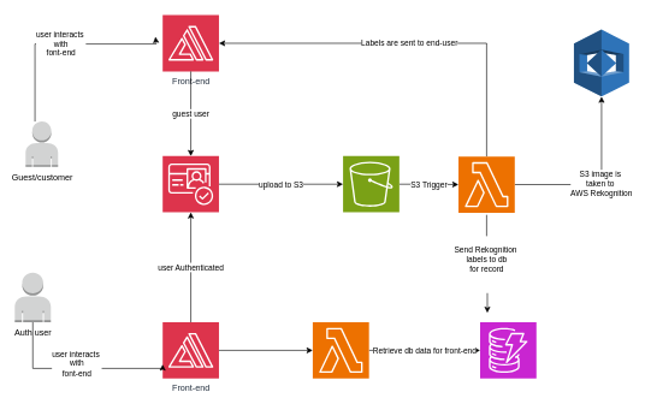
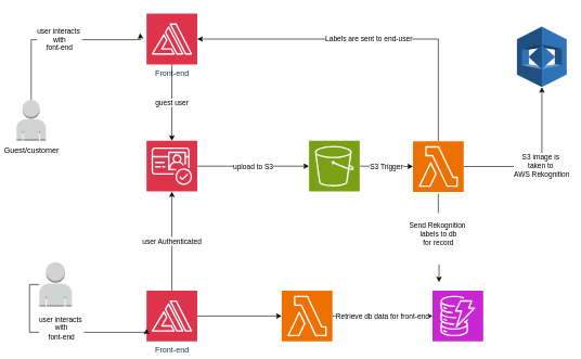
  <mxCell id="0" />
  <mxCell id="1" parent="0" />
- <mxCell id="2" value="Guest/customer" style="outlineConnect=0;dashed=0;verticalLabelPosition=bottom;verticalAlign=top;align=center;html=1;shape=mxgraph.aws3.user;fillColor=#D2D3D3;gradientColor=none;" parent="1" vertex="1"><mxGeometry x="35" y="167.5" width="45" height="63" as="geometry" /></mxCell>
+ <mxCell id="2" value="Guest/customer" style="outlineConnect=0;dashed=0;verticalLabelPosition=bottom;verticalAlign=top;align=center;html=1;shape=mxgraph.aws3.user;fillColor=#D2D3D3;gradientColor=none;" parent="1" vertex="1"><mxGeometry x="25" y="152.5" width="45" height="63" as="geometry" /></mxCell>
  <mxCell id="3" value="Front-end" style="sketch=0;points=[[0,0,0],[0.25,0,0],[0.5,0,0],[0.75,0,0],[1,0,0],[0,1,0],[0.25,1,0],[0.5,1,0],[0.75,1,0],[1,1,0],[0,0.25,0],[0,0.5,0],[0,0.75,0],[1,0.25,0],[1,0.5,0],[1,0.75,0]];outlineConnect=0;fontColor=#232F3E;fillColor=#DD344C;strokeColor=#ffffff;dashed=0;verticalLabelPosition=bottom;verticalAlign=top;align=center;html=1;fontSize=12;fontStyle=0;aspect=fixed;shape=mxgraph.aws4.resourceIcon;resIcon=mxgraph.aws4.amplify;" parent="1" vertex="1"><mxGeometry x="225" y="20" width="78" height="78" as="geometry" /></mxCell>
  <mxCell id="4" value="user interacts&amp;nbsp;&lt;div&gt;with&lt;/div&gt;&lt;div&gt;font-end&lt;/div&gt;" style="edgeStyle=orthogonalEdgeStyle;rounded=0;orthogonalLoop=1;jettySize=auto;html=1;" parent="1" source="2" edge="1"><mxGeometry relative="1" as="geometry"><mxPoint x="215" y="50" as="targetPoint" /><Array as="points"><mxPoint x="48" y="60" /><mxPoint x="216" y="60" /><mxPoint x="216" y="50" /></Array></mxGeometry></mxCell>
  <mxCell id="5" value="upload to S3" style="edgeStyle=orthogonalEdgeStyle;rounded=0;orthogonalLoop=1;jettySize=auto;html=1;" parent="1" source="6" target="9" edge="1"><mxGeometry relative="1" as="geometry" /></mxCell>
  <mxCell id="6" value="" style="sketch=0;points=[[0,0,0],[0.25,0,0],[0.5,0,0],[0.75,0,0],[1,0,0],[0,1,0],[0.25,1,0],[0.5,1,0],[0.75,1,0],[1,1,0],[0,0.25,0],[0,0.5,0],[0,0.75,0],[1,0.25,0],[1,0.5,0],[1,0.75,0]];outlineConnect=0;fontColor=#232F3E;fillColor=#DD344C;strokeColor=#ffffff;dashed=0;verticalLabelPosition=bottom;verticalAlign=top;align=center;html=1;fontSize=12;fontStyle=0;aspect=fixed;shape=mxgraph.aws4.resourceIcon;resIcon=mxgraph.aws4.cognito;" parent="1" vertex="1"><mxGeometry x="225" y="215.5" width="78" height="78" as="geometry" /></mxCell>
  <mxCell id="7" value="guest user" style="edgeStyle=orthogonalEdgeStyle;rounded=0;orthogonalLoop=1;jettySize=auto;html=1;entryX=0.5;entryY=0;entryDx=0;entryDy=0;entryPerimeter=0;" parent="1" source="3" target="6" edge="1"><mxGeometry relative="1" as="geometry" /></mxCell>
  <mxCell id="8" value="S3 Trigger" style="edgeStyle=orthogonalEdgeStyle;rounded=0;orthogonalLoop=1;jettySize=auto;html=1;" parent="1" source="9" target="15" edge="1"><mxGeometry relative="1" as="geometry" /></mxCell>
  <mxCell id="9" value="" style="sketch=0;points=[[0,0,0],[0.25,0,0],[0.5,0,0],[0.75,0,0],[1,0,0],[0,1,0],[0.25,1,0],[0.5,1,0],[0.75,1,0],[1,1,0],[0,0.25,0],[0,0.5,0],[0,0.75,0],[1,0.25,0],[1,0.5,0],[1,0.75,0]];outlineConnect=0;fontColor=#232F3E;fillColor=#7AA116;strokeColor=#ffffff;dashed=0;verticalLabelPosition=bottom;verticalAlign=top;align=center;html=1;fontSize=12;fontStyle=0;aspect=fixed;shape=mxgraph.aws4.resourceIcon;resIcon=mxgraph.aws4.s3;" parent="1" vertex="1"><mxGeometry x="475" y="215.5" width="78" height="78" as="geometry" /></mxCell>
  <mxCell id="10" value="" style="outlineConnect=0;dashed=0;verticalLabelPosition=bottom;verticalAlign=top;align=center;html=1;shape=mxgraph.aws3.rekognition;fillColor=#2E73B8;gradientColor=none;" parent="1" vertex="1"><mxGeometry x="795" y="40" width="76.5" height="93" as="geometry" /></mxCell>
  <mxCell id="11" value="" style="sketch=0;points=[[0,0,0],[0.25,0,0],[0.5,0,0],[0.75,0,0],[1,0,0],[0,1,0],[0.25,1,0],[0.5,1,0],[0.75,1,0],[1,1,0],[0,0.25,0],[0,0.5,0],[0,0.75,0],[1,0.25,0],[1,0.5,0],[1,0.75,0]];outlineConnect=0;fontColor=#232F3E;fillColor=#C925D1;strokeColor=#ffffff;dashed=0;verticalLabelPosition=bottom;verticalAlign=top;align=center;html=1;fontSize=12;fontStyle=0;aspect=fixed;shape=mxgraph.aws4.resourceIcon;resIcon=mxgraph.aws4.dynamodb;" parent="1" vertex="1"><mxGeometry x="665" y="446" width="78" height="78" as="geometry" /></mxCell>
  <mxCell id="12" value="S3 image is&amp;nbsp;&lt;div&gt;taken to&amp;nbsp;&lt;/div&gt;&lt;div&gt;AWS Rekognition&lt;/div&gt;" style="edgeStyle=orthogonalEdgeStyle;rounded=0;orthogonalLoop=1;jettySize=auto;html=1;" parent="1" source="15" target="10" edge="1"><mxGeometry relative="1" as="geometry" /></mxCell>
  <mxCell id="13" value="&#10;&lt;span style=&quot;color: rgb(0, 0, 0); font-family: Helvetica; font-size: 11px; font-style: normal; font-variant-ligatures: normal; font-variant-caps: normal; font-weight: 400; letter-spacing: normal; orphans: 2; text-align: center; text-indent: 0px; text-transform: none; widows: 2; word-spacing: 0px; -webkit-text-stroke-width: 0px; white-space: nowrap; background-color: rgb(255, 255, 255); text-decoration-thickness: initial; text-decoration-style: initial; text-decoration-color: initial; display: inline !important; float: none;&quot;&gt;Send&lt;span&gt;&amp;nbsp;&lt;/span&gt;&lt;/span&gt;&lt;span style=&quot;forced-color-adjust: none; color: light-dark(rgb(0, 0, 0), rgb(255, 255, 255)); font-family: Helvetica; font-size: 11px; font-style: normal; font-variant-ligatures: normal; font-variant-caps: normal; font-weight: 400; letter-spacing: normal; orphans: 2; text-align: center; text-indent: 0px; text-transform: none; widows: 2; word-spacing: 0px; -webkit-text-stroke-width: 0px; white-space: nowrap; background-color: light-dark(#ffffff, var(--ge-dark-color, #121212)); text-decoration-thickness: initial; text-decoration-style: initial; text-decoration-color: initial;&quot;&gt;Rekognition&amp;nbsp;&lt;/span&gt;&lt;div style=&quot;forced-color-adjust: none; color: rgb(0, 0, 0); font-family: Helvetica; font-size: 11px; font-style: normal; font-variant-ligatures: normal; font-variant-caps: normal; font-weight: 400; letter-spacing: normal; orphans: 2; text-align: center; text-indent: 0px; text-transform: none; widows: 2; word-spacing: 0px; -webkit-text-stroke-width: 0px; white-space: nowrap; text-decoration-thickness: initial; text-decoration-style: initial; text-decoration-color: initial;&quot;&gt;&lt;span style=&quot;forced-color-adjust: none; background-color: light-dark(#ffffff, var(--ge-dark-color, #121212)); color: light-dark(rgb(0, 0, 0), rgb(255, 255, 255));&quot;&gt;labels to db&lt;/span&gt;&lt;/div&gt;&lt;div style=&quot;forced-color-adjust: none; color: rgb(0, 0, 0); font-family: Helvetica; font-size: 11px; font-style: normal; font-variant-ligatures: normal; font-variant-caps: normal; font-weight: 400; letter-spacing: normal; orphans: 2; text-align: center; text-indent: 0px; text-transform: none; widows: 2; word-spacing: 0px; -webkit-text-stroke-width: 0px; white-space: nowrap; text-decoration-thickness: initial; text-decoration-style: initial; text-decoration-color: initial;&quot;&gt;for record&lt;/div&gt;&#10;&#10;" style="edgeStyle=orthogonalEdgeStyle;rounded=0;orthogonalLoop=1;jettySize=auto;html=1;" parent="1" edge="1"><mxGeometry relative="1" as="geometry"><mxPoint x="675" y="433" as="targetPoint" /><mxPoint x="674" y="297" as="sourcePoint" /><Array as="points"><mxPoint x="674" y="373" /><mxPoint x="675" y="449" /></Array></mxGeometry></mxCell>
  <mxCell id="14" value="Labels are sent to end-user" style="edgeStyle=orthogonalEdgeStyle;rounded=0;orthogonalLoop=1;jettySize=auto;html=1;entryX=1;entryY=0.5;entryDx=0;entryDy=0;entryPerimeter=0;" parent="1" source="15" target="3" edge="1"><mxGeometry relative="1" as="geometry"><mxPoint x="645" y="-20" as="targetPoint" /><Array as="points"><mxPoint x="674" y="59" /></Array></mxGeometry></mxCell>
  <mxCell id="15" value="" style="sketch=0;points=[[0,0,0],[0.25,0,0],[0.5,0,0],[0.75,0,0],[1,0,0],[0,1,0],[0.25,1,0],[0.5,1,0],[0.75,1,0],[1,1,0],[0,0.25,0],[0,0.5,0],[0,0.75,0],[1,0.25,0],[1,0.5,0],[1,0.75,0]];outlineConnect=0;fontColor=#232F3E;fillColor=#ED7100;strokeColor=#ffffff;dashed=0;verticalLabelPosition=bottom;verticalAlign=top;align=center;html=1;fontSize=12;fontStyle=0;aspect=fixed;shape=mxgraph.aws4.resourceIcon;resIcon=mxgraph.aws4.lambda;" parent="1" vertex="1"><mxGeometry x="635" y="216" width="78" height="78" as="geometry" /></mxCell>
  <mxCell id="16" value="Retrieve db data for front-end" style="edgeStyle=orthogonalEdgeStyle;rounded=0;orthogonalLoop=1;jettySize=auto;html=1;" parent="1" source="17" target="11" edge="1"><mxGeometry relative="1" as="geometry" /></mxCell>
  <mxCell id="17" value="" style="sketch=0;points=[[0,0,0],[0.25,0,0],[0.5,0,0],[0.75,0,0],[1,0,0],[0,1,0],[0.25,1,0],[0.5,1,0],[0.75,1,0],[1,1,0],[0,0.25,0],[0,0.5,0],[0,0.75,0],[1,0.25,0],[1,0.5,0],[1,0.75,0]];outlineConnect=0;fontColor=#232F3E;fillColor=#ED7100;strokeColor=#ffffff;dashed=0;verticalLabelPosition=bottom;verticalAlign=top;align=center;html=1;fontSize=12;fontStyle=0;aspect=fixed;shape=mxgraph.aws4.resourceIcon;resIcon=mxgraph.aws4.lambda;" parent="1" vertex="1"><mxGeometry x="433" y="446" width="78" height="78" as="geometry" /></mxCell>
- <mxCell id="18" value="Auth user" style="outlineConnect=0;dashed=0;verticalLabelPosition=bottom;verticalAlign=top;align=center;html=1;shape=mxgraph.aws3.user;fillColor=#D2D3D3;gradientColor=none;direction=east;" parent="1" vertex="1"><mxGeometry x="20" y="377" width="50" height="69" as="geometry" /></mxCell>
+ <mxCell id="18" value="Auth user" style="outlineConnect=0;dashed=0;verticalLabelPosition=bottom;verticalAlign=top;align=center;html=1;shape=mxgraph.aws3.user;fillColor=#D2D3D3;gradientColor=none;direction=east;" parent="1" vertex="1"><mxGeometry x="60" y="402" width="50" height="69" as="geometry" /></mxCell>
  <mxCell id="19" value="Front-end" style="sketch=0;points=[[0,0,0],[0.25,0,0],[0.5,0,0],[0.75,0,0],[1,0,0],[0,1,0],[0.25,1,0],[0.5,1,0],[0.75,1,0],[1,1,0],[0,0.25,0],[0,0.5,0],[0,0.75,0],[1,0.25,0],[1,0.5,0],[1,0.75,0]];outlineConnect=0;fontColor=#232F3E;fillColor=#DD344C;strokeColor=#ffffff;dashed=0;verticalLabelPosition=bottom;verticalAlign=top;align=center;html=1;fontSize=12;fontStyle=0;aspect=fixed;shape=mxgraph.aws4.resourceIcon;resIcon=mxgraph.aws4.amplify;" parent="1" vertex="1"><mxGeometry x="225" y="446" width="78" height="78" as="geometry" /></mxCell>
  <mxCell id="20" style="edgeStyle=orthogonalEdgeStyle;rounded=0;orthogonalLoop=1;jettySize=auto;html=1;entryX=0;entryY=0.5;entryDx=0;entryDy=0;entryPerimeter=0;" parent="1" source="19" target="17" edge="1"><mxGeometry relative="1" as="geometry" /></mxCell>
  <mxCell id="21" value="&#10;&lt;span style=&quot;color: rgb(0, 0, 0); font-family: Helvetica; font-size: 11px; font-style: normal; font-variant-ligatures: normal; font-variant-caps: normal; font-weight: 400; letter-spacing: normal; orphans: 2; text-align: center; text-indent: 0px; text-transform: none; widows: 2; word-spacing: 0px; -webkit-text-stroke-width: 0px; white-space: nowrap; background-color: rgb(255, 255, 255); text-decoration-thickness: initial; text-decoration-style: initial; text-decoration-color: initial; display: inline !important; float: none;&quot;&gt;user interacts&amp;nbsp;&lt;/span&gt;&lt;div style=&quot;forced-color-adjust: none; color: rgb(0, 0, 0); font-family: Helvetica; font-size: 11px; font-style: normal; font-variant-ligatures: normal; font-variant-caps: normal; font-weight: 400; letter-spacing: normal; orphans: 2; text-align: center; text-indent: 0px; text-transform: none; widows: 2; word-spacing: 0px; -webkit-text-stroke-width: 0px; white-space: nowrap; text-decoration-thickness: initial; text-decoration-style: initial; text-decoration-color: initial;&quot;&gt;with&lt;/div&gt;&lt;div style=&quot;forced-color-adjust: none; color: rgb(0, 0, 0); font-family: Helvetica; font-size: 11px; font-style: normal; font-variant-ligatures: normal; font-variant-caps: normal; font-weight: 400; letter-spacing: normal; orphans: 2; text-align: center; text-indent: 0px; text-transform: none; widows: 2; word-spacing: 0px; -webkit-text-stroke-width: 0px; white-space: nowrap; text-decoration-thickness: initial; text-decoration-style: initial; text-decoration-color: initial;&quot;&gt;font-end&lt;/div&gt;&#10;&#10;" style="edgeStyle=orthogonalEdgeStyle;rounded=0;orthogonalLoop=1;jettySize=auto;html=1;entryX=0;entryY=0.75;entryDx=0;entryDy=0;entryPerimeter=0;" parent="1" source="18" target="19" edge="1"><mxGeometry relative="1" as="geometry"><Array as="points"><mxPoint x="45" y="510" /><mxPoint x="225" y="510" /></Array></mxGeometry></mxCell>
  <mxCell id="22" value="user Authenticated" style="edgeStyle=orthogonalEdgeStyle;rounded=0;orthogonalLoop=1;jettySize=auto;html=1;entryX=0.5;entryY=1;entryDx=0;entryDy=0;entryPerimeter=0;" parent="1" source="19" target="6" edge="1"><mxGeometry relative="1" as="geometry" /></mxCell>
